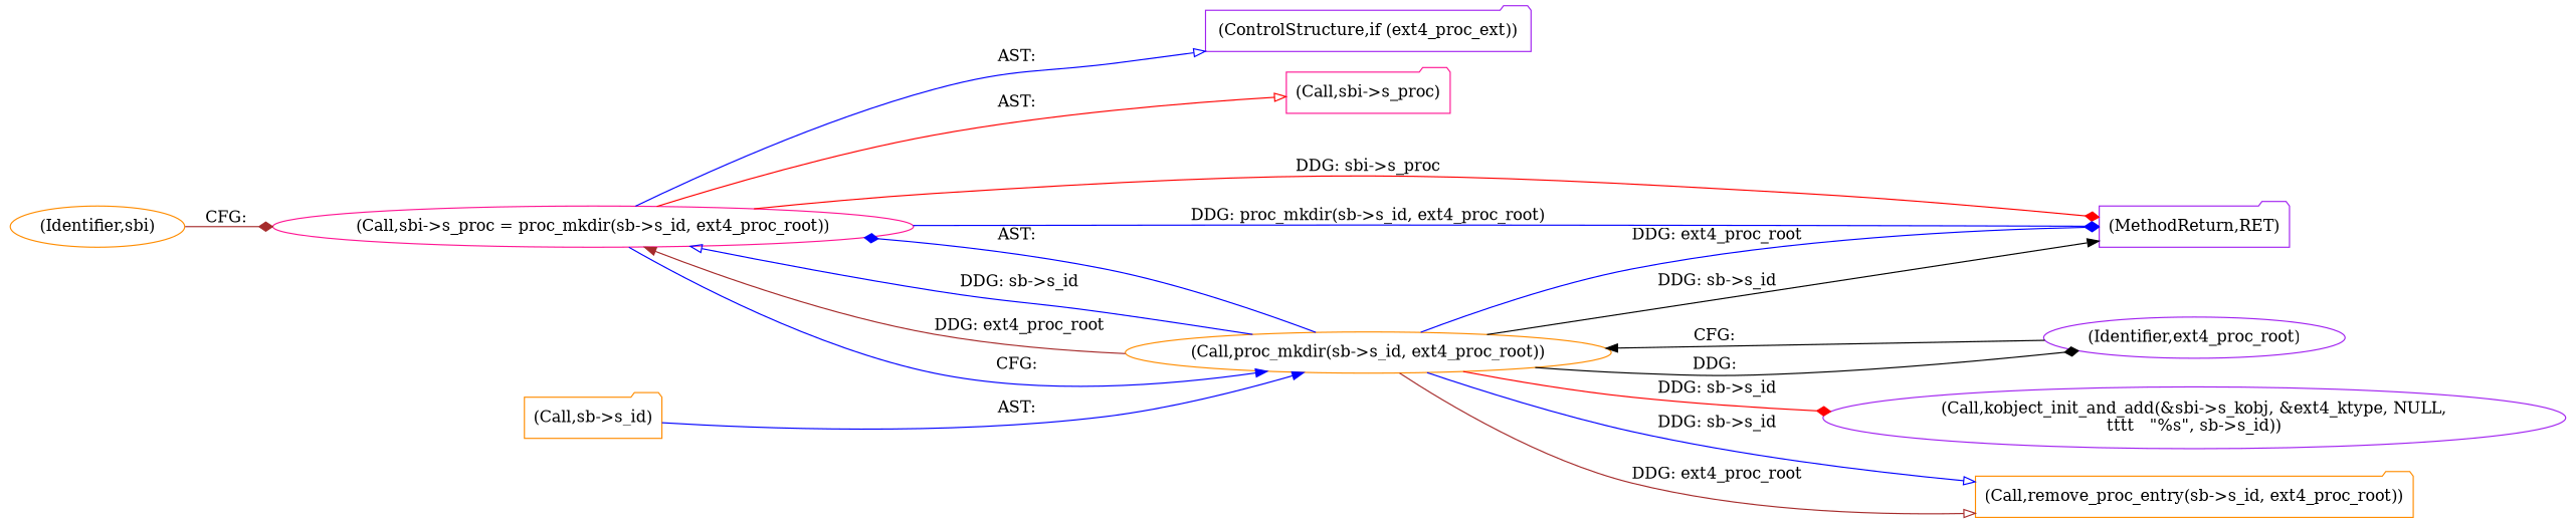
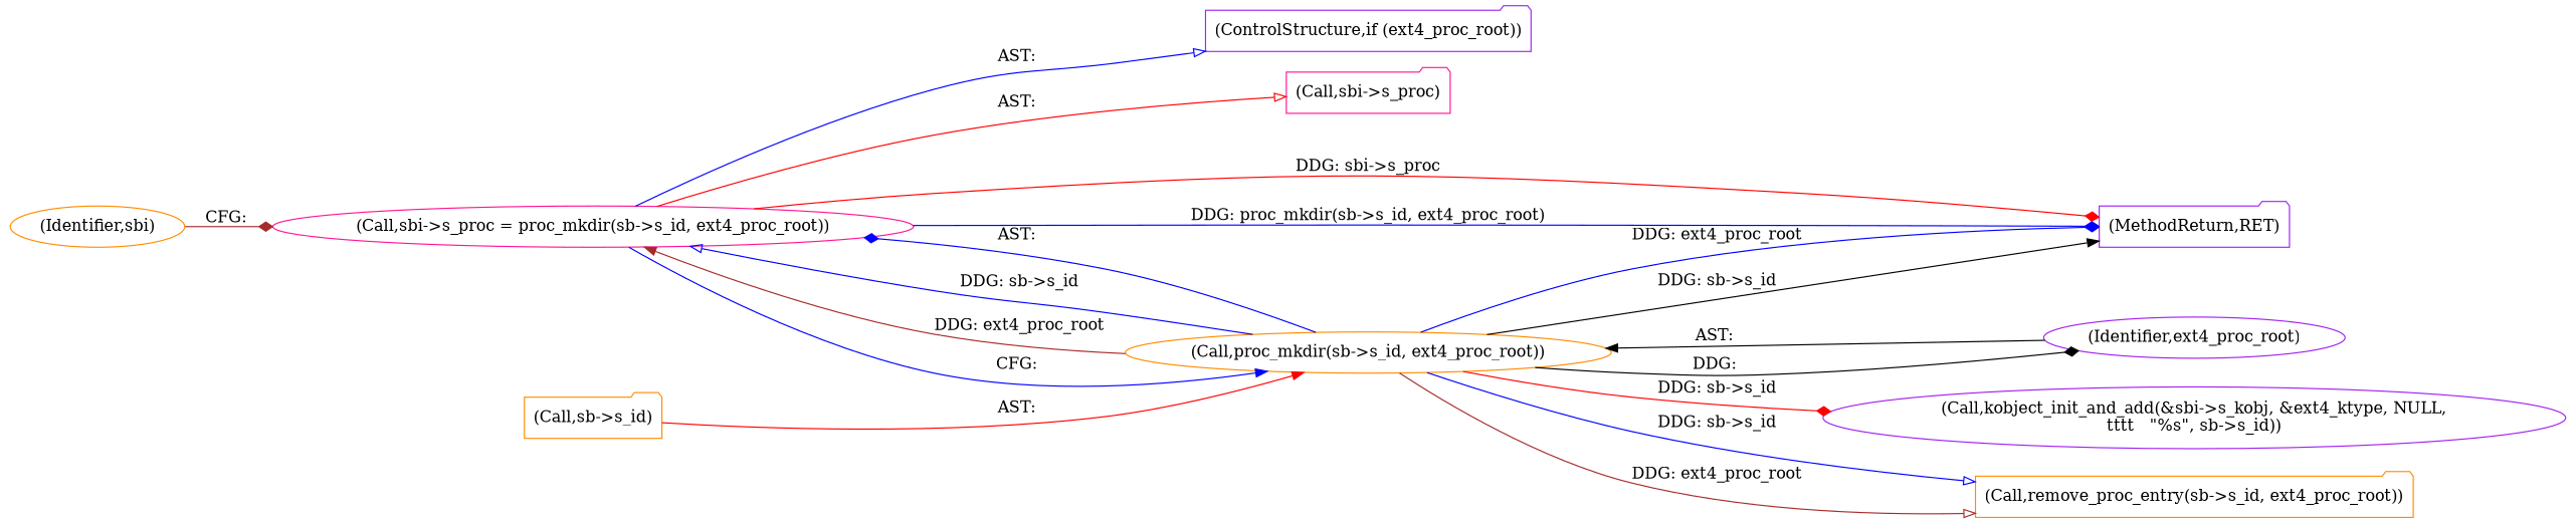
  digraph {
    rankdir=LR
    node [color=darkorange shape=ellipse]
    edge [arrowhead=diamond color=blue]
    n1 [color=deeppink label="(Call,sbi->s_proc = proc_mkdir(sb->s_id, ext4_proc_root))"]
    n2 [label="(Call,proc_mkdir(sb->s_id, ext4_proc_root))"]
    n3 [color=purple label="(MethodReturn,RET)" shape=folder]
-   n4 [color=purple label="(ControlStructure,if (ext4_proc_ext))" shape=folder]
+   n4 [color=purple label="(ControlStructure,if (ext4_proc_root))" shape=folder]
    n5 [color=deeppink label="(Call,sbi->s_proc)" shape=folder]
    n6 [color=purple label="(Identifier,ext4_proc_root)"]
    n7 [label="(Call,remove_proc_entry(sb->s_id, ext4_proc_root))" shape=folder]
    n8 [color=purple label="(Call,kobject_init_and_add(&sbi->s_kobj, &ext4_ktype, NULL,\n\t\t\t\t   \"%s\", sb->s_id))"]
    n9 [label="(Identifier,sbi)"]
    n10 [label="(Call,sb->s_id)" shape=folder]
    n1 -> n2 [arrowhead=normal label="CFG: "]
    n1 -> n3 [color=red label="DDG: sbi->s_proc"]
    n1 -> n3 [label="DDG: proc_mkdir(sb->s_id, ext4_proc_root)"]
    n1 -> n4 [arrowhead=onormal label="AST: "]
    n1 -> n5 [arrowhead=onormal color=red label="AST: "]
    n2 -> n1 [label="AST: "]
    n2 -> n1 [arrowhead=onormal label="DDG: sb->s_id"]
    n2 -> n1 [arrowhead=normal color=brown label="DDG: ext4_proc_root"]
    n2 -> n3 [arrowhead=normal color=black label="DDG: sb->s_id"]
    n2 -> n3 [label="DDG: ext4_proc_root"]
    n2 -> n6 [color=black label="DDG: "]
    n2 -> n7 [arrowhead=onormal label="DDG: sb->s_id"]
    n2 -> n7 [arrowhead=onormal color=brown label="DDG: ext4_proc_root"]
    n2 -> n8 [color=red label="DDG: sb->s_id"]
-   n6 -> n2 [arrowhead=normal color=black label="CFG: "]
+   n6 -> n2 [arrowhead=normal color=black label="AST: "]
    n9 -> n1 [color=brown label="CFG: "]
-   n10 -> n2 [arrowhead=normal label="AST: "]
+   n10 -> n2 [arrowhead=normal color=red label="AST: "]
  }
